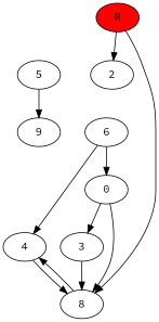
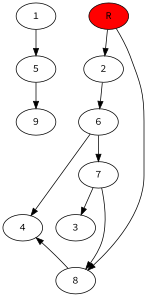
  digraph {
    fontname="Source Code Pro"
    node [fontname="Source Code Pro"]
    edge [fontname="Source Code Pro"]
+   1
    5
    9
    2
    6
    4
-   7 [label=0]
+   7
    3
    8
    R [fillcolor="#ff0000" style=filled]
+   1 -> 5
    5 -> 9
+   2 -> 6
    6 -> 4
    6 -> 7
-   4 -> 8
    7 -> 3
    7 -> 8
-   3 -> 8
    8 -> 4
    R -> 2
    R -> 8
  }
